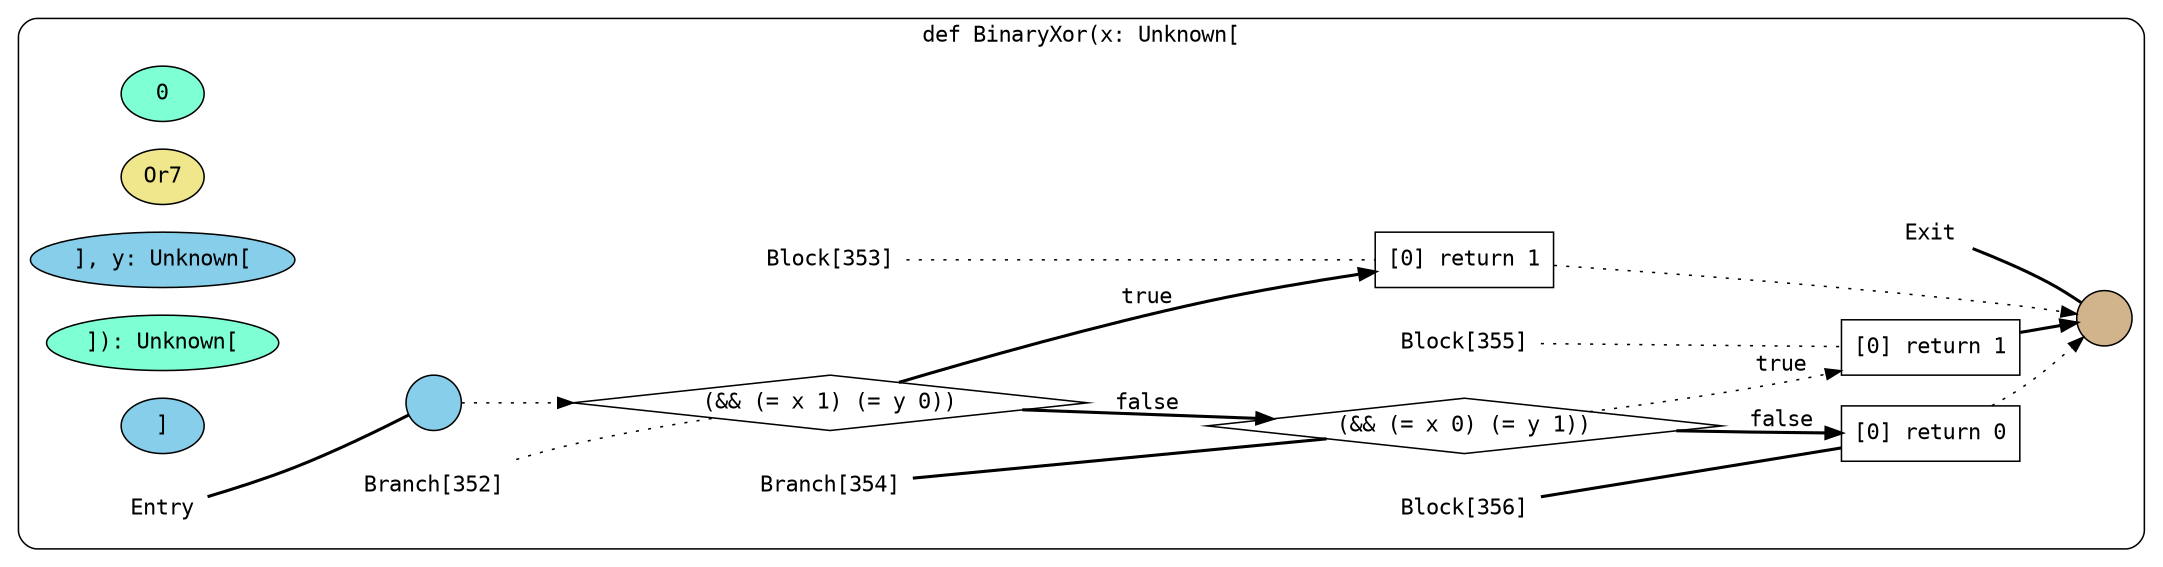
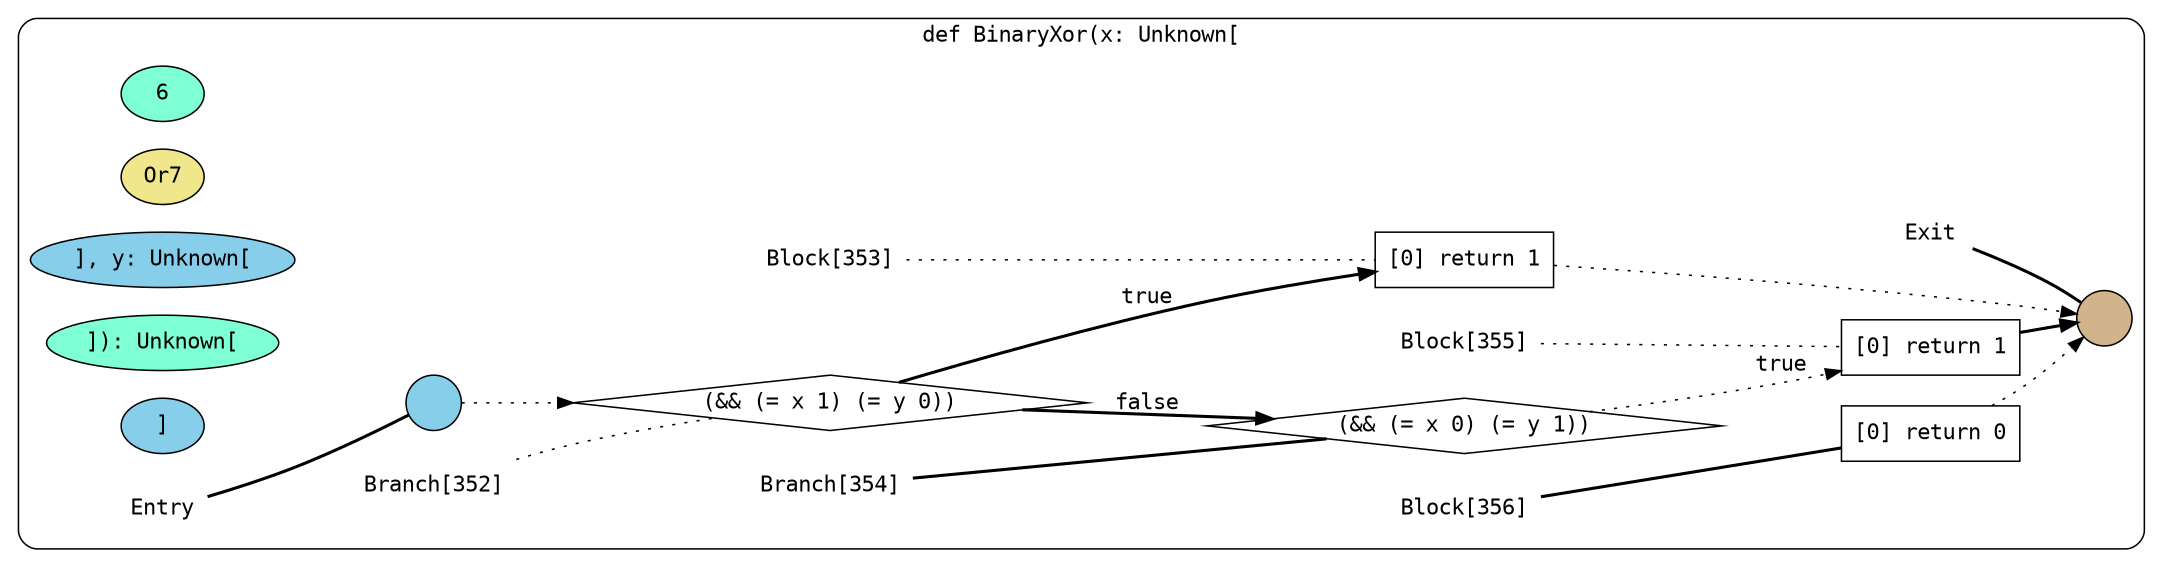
  digraph {
    fontname=Consolas
    rankdir=LR
    node [fontname=Consolas style=filled shape=none]
    edge [color=black fontname=Consolas style=bold]
-   0 [fillcolor=aquamarine shape=""]
+   0 [fillcolor=aquamarine label=6 shape=""]
    n2 [fillcolor=khaki label=Or7 shape=""]
    "], y: Unknown[" [fillcolor=skyblue shape=""]
    "]): Unknown[" [fillcolor=aquamarine shape=""]
    "]" [fillcolor=skyblue shape=""]
    n6 [label=<<font color="black">Entry</font>> style=""]
    n7 [color=black fillcolor=skyblue label=" " shape=circle]
    n8 [color=black fillcolor=white label=<<font color="black">(&amp;&amp; (= x 1) (= y 0))</font>> shape=diamond]
    n9 [color=black fillcolor=white label=<<font color="black">[0] return 1<BR ALIGN="LEFT"/></font>> shape=box]
    n10 [color=black fillcolor=white label=<<font color="black">(&amp;&amp; (= x 0) (= y 1))</font>> shape=diamond]
    n11 [label=<<font color="black">Exit</font>> style=""]
    n12 [color=black fillcolor=tan label=" " shape=circle]
    n13 [label=<<font color="black">Branch[352]</font>> style=""]
    n14 [color=black fillcolor=white label=<<font color="black">[0] return 1<BR ALIGN="LEFT"/></font>> shape=box]
    n15 [color=black fillcolor=white label=<<font color="black">[0] return 0<BR ALIGN="LEFT"/></font>> shape=box]
    n16 [label=<<font color="black">Block[353]</font>> style=""]
    n17 [label=<<font color="black">Branch[354]</font>> style=""]
    n18 [label=<<font color="black">Block[355]</font>> style=""]
    n19 [label=<<font color="black">Block[356]</font>> style=""]
    subgraph cluster_1 {
      label="def BinaryXor(x: Unknown["
      style=rounded
      0
      n2
      "], y: Unknown["
      "]): Unknown["
      "]"
      n6
      n7
      n8
      n9
      n10
      n11
      n12
      n13
      n14
      n15
      n16
      n17
      n18
      n19
    }
    n6 -> n7 [arrowhead=none]
    n7 -> n8 [style=dotted]
    n8 -> n9 [label=<<font color="black">true</font>>]
    n8 -> n10 [label=<<font color="black">false</font>>]
    n9 -> n12 [style=dotted]
    n10 -> n14 [label=<<font color="black">true</font>> style=dotted]
-   n10 -> n15 [label=<<font color="black">false</font>>]
    n11 -> n12 [arrowhead=none]
    n13 -> n8 [arrowhead=none style=dotted]
    n14 -> n12
    n15 -> n12 [style=dotted]
    n16 -> n9 [arrowhead=none style=dotted]
    n17 -> n10 [arrowhead=none]
    n18 -> n14 [arrowhead=none style=dotted]
    n19 -> n15 [arrowhead=none]
  }
